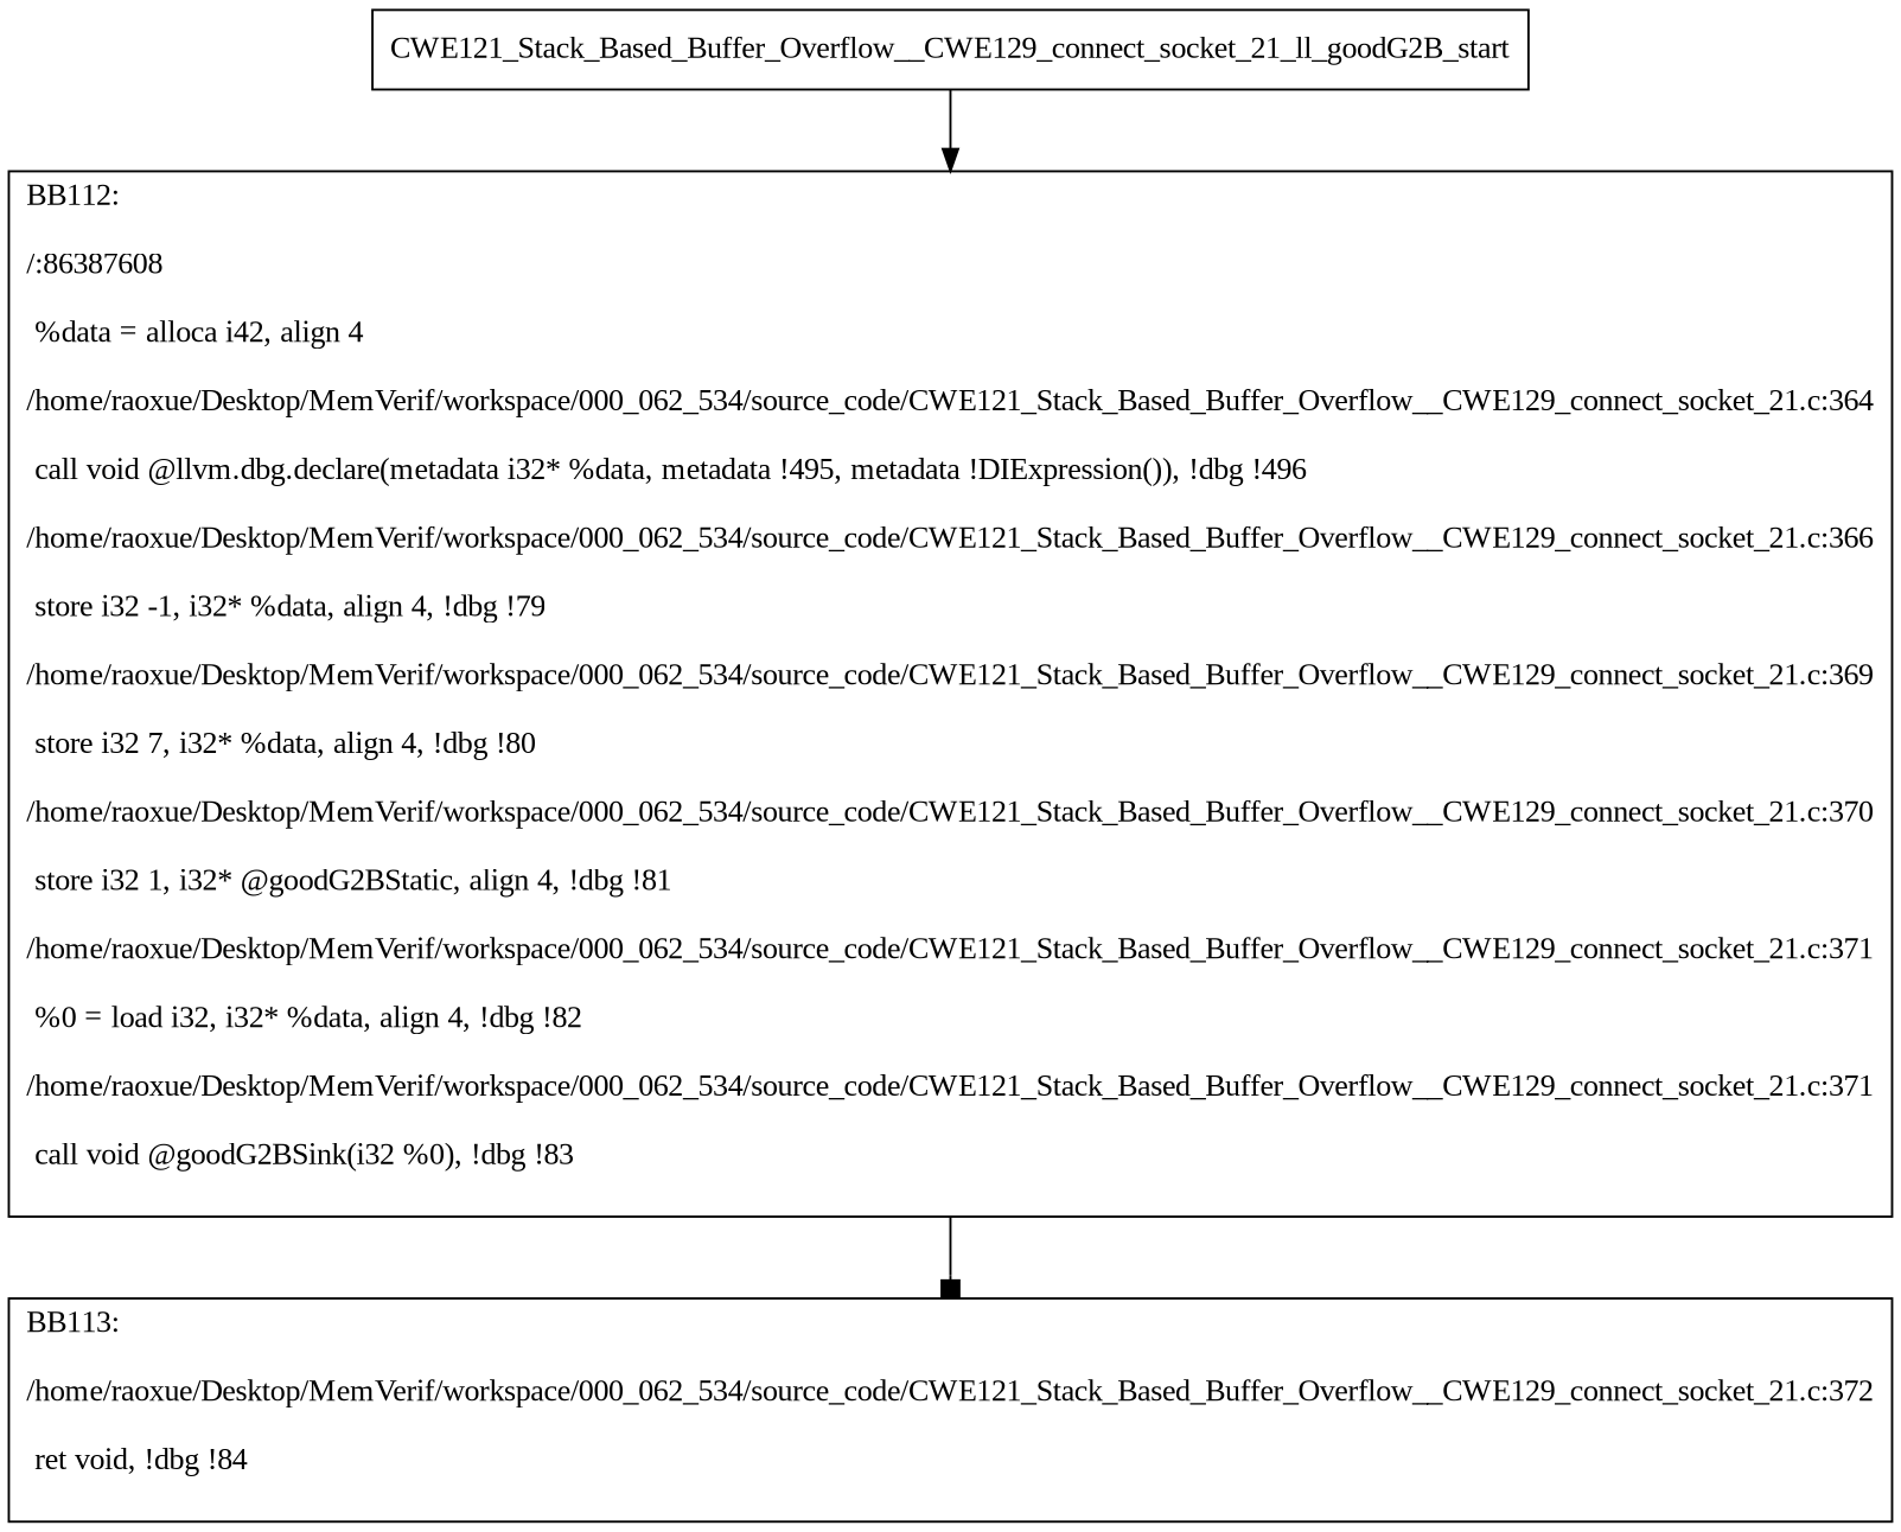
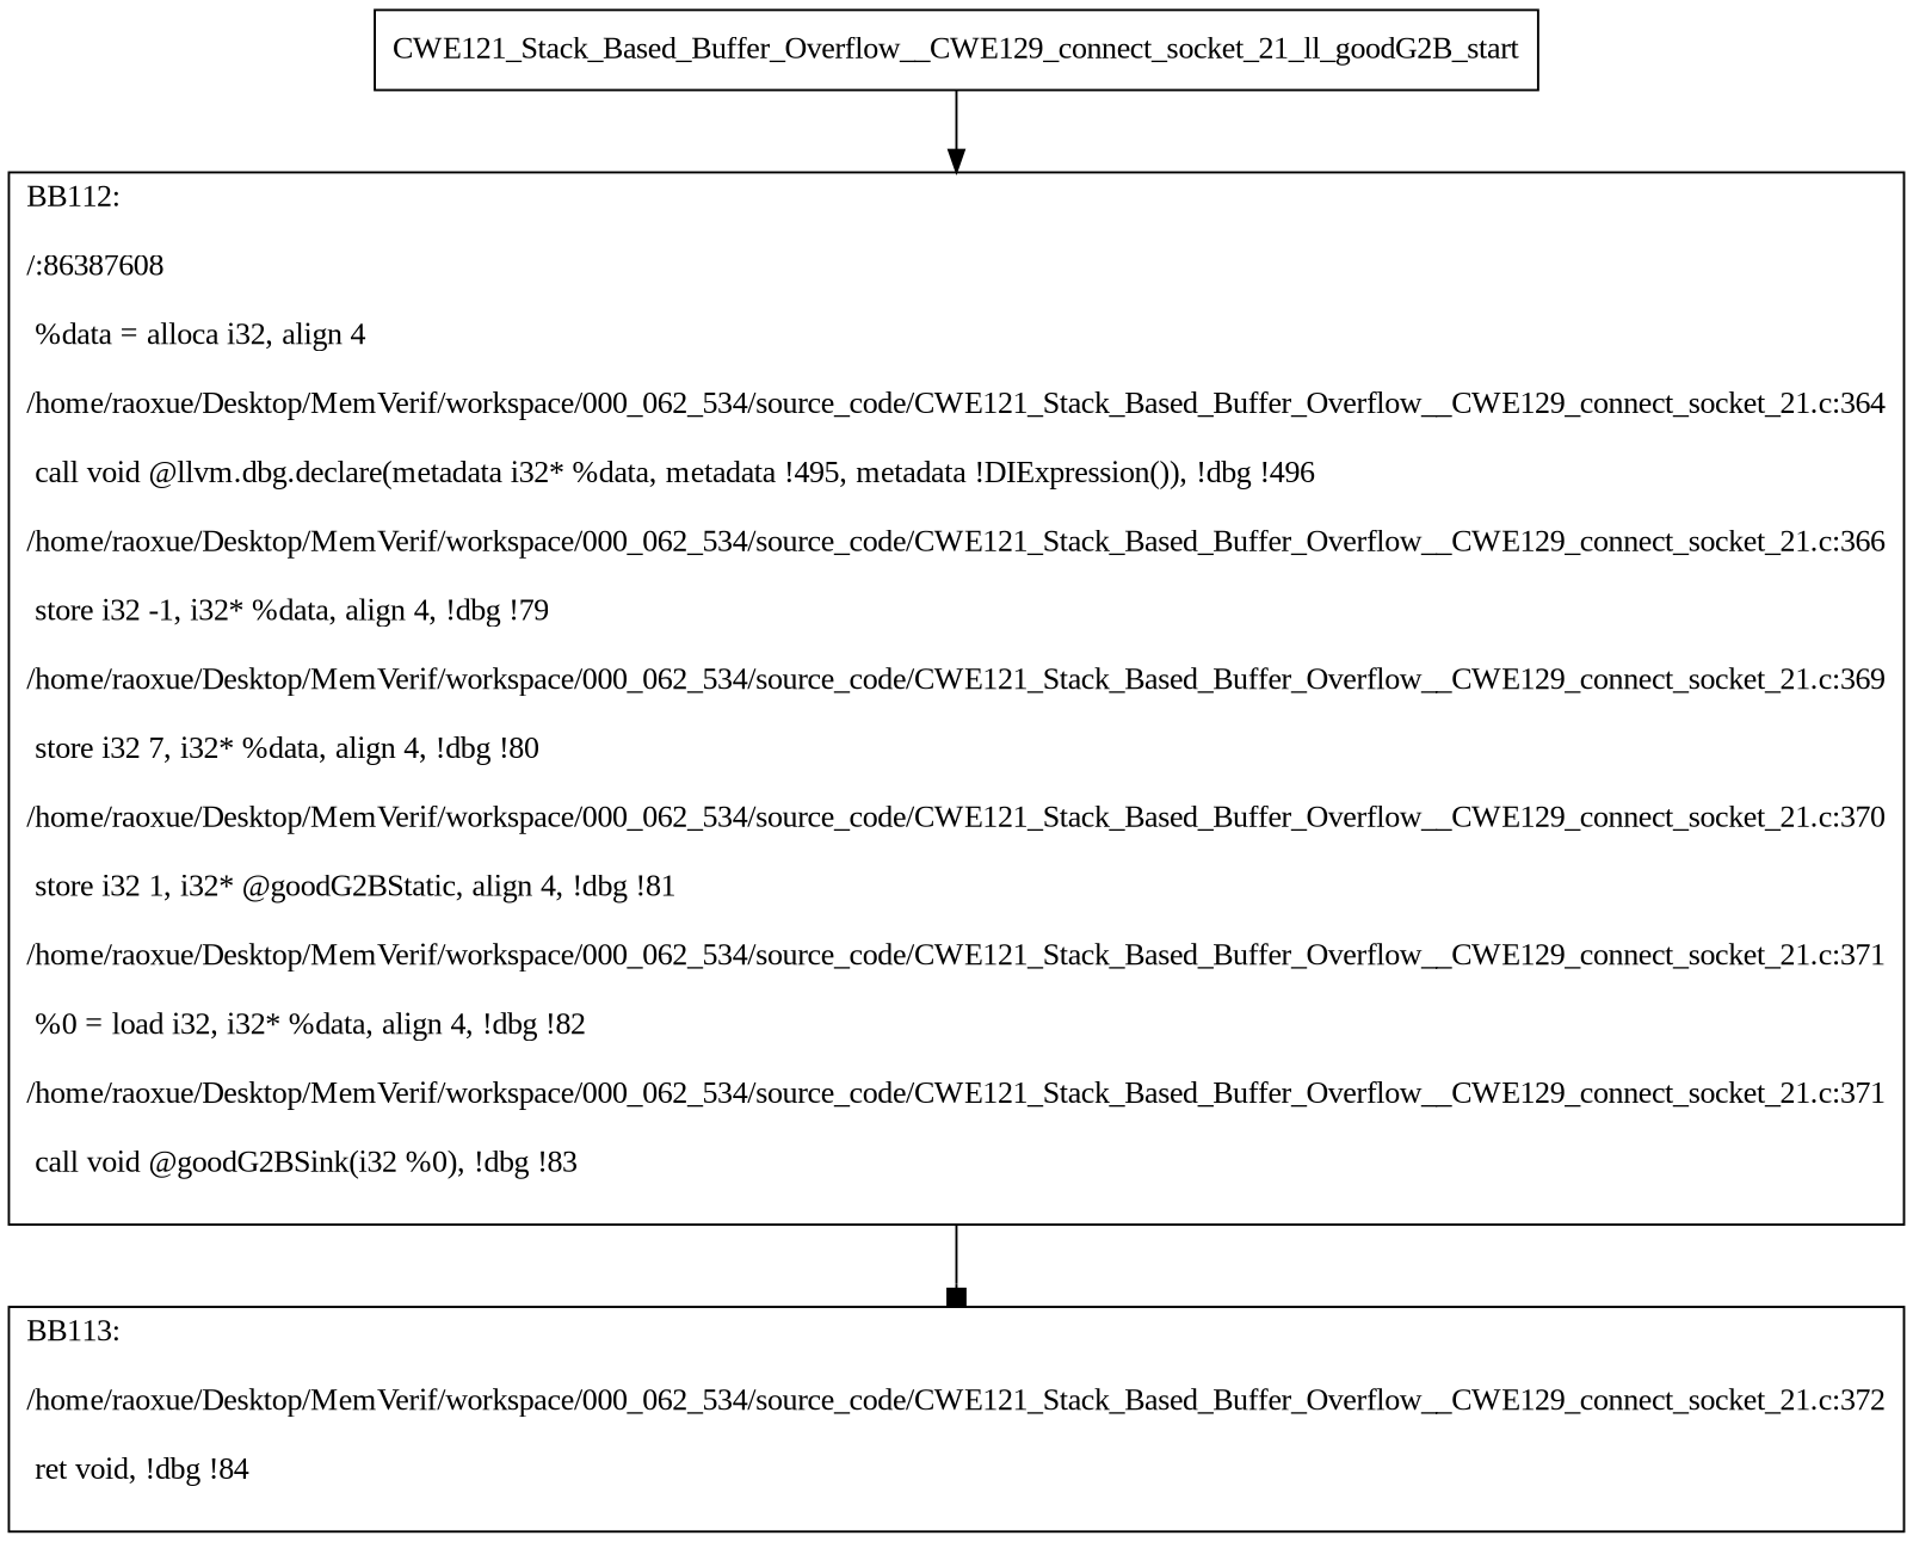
  digraph {
    fontname="Liberation Serif"
    node [shape=record fontname="Liberation Serif"]
    edge [fontname="Liberation Serif"]
    n1 [label="{CWE121_Stack_Based_Buffer_Overflow__CWE129_connect_socket_21_ll_goodG2B_start}"]
-   n2 [label="{BB112:\l\l/:86387608\l\n  %data = alloca i42, align 4\l\n/home/raoxue/Desktop/MemVerif/workspace/000_062_534/source_code/CWE121_Stack_Based_Buffer_Overflow__CWE129_connect_socket_21.c:364\l\n  call void @llvm.dbg.declare(metadata i32* %data, metadata !495, metadata !DIExpression()), !dbg !496\l\n/home/raoxue/Desktop/MemVerif/workspace/000_062_534/source_code/CWE121_Stack_Based_Buffer_Overflow__CWE129_connect_socket_21.c:366\l\n  store i32 -1, i32* %data, align 4, !dbg !79\l\n/home/raoxue/Desktop/MemVerif/workspace/000_062_534/source_code/CWE121_Stack_Based_Buffer_Overflow__CWE129_connect_socket_21.c:369\l\n  store i32 7, i32* %data, align 4, !dbg !80\l\n/home/raoxue/Desktop/MemVerif/workspace/000_062_534/source_code/CWE121_Stack_Based_Buffer_Overflow__CWE129_connect_socket_21.c:370\l\n  store i32 1, i32* @goodG2BStatic, align 4, !dbg !81\l\n/home/raoxue/Desktop/MemVerif/workspace/000_062_534/source_code/CWE121_Stack_Based_Buffer_Overflow__CWE129_connect_socket_21.c:371\l\n  %0 = load i32, i32* %data, align 4, !dbg !82\l\n/home/raoxue/Desktop/MemVerif/workspace/000_062_534/source_code/CWE121_Stack_Based_Buffer_Overflow__CWE129_connect_socket_21.c:371\l\n  call void @goodG2BSink(i32 %0), !dbg !83\l\n}"]
+   n2 [label="{BB112:\l\l/:86387608\l\n  %data = alloca i32, align 4\l\n/home/raoxue/Desktop/MemVerif/workspace/000_062_534/source_code/CWE121_Stack_Based_Buffer_Overflow__CWE129_connect_socket_21.c:364\l\n  call void @llvm.dbg.declare(metadata i32* %data, metadata !495, metadata !DIExpression()), !dbg !496\l\n/home/raoxue/Desktop/MemVerif/workspace/000_062_534/source_code/CWE121_Stack_Based_Buffer_Overflow__CWE129_connect_socket_21.c:366\l\n  store i32 -1, i32* %data, align 4, !dbg !79\l\n/home/raoxue/Desktop/MemVerif/workspace/000_062_534/source_code/CWE121_Stack_Based_Buffer_Overflow__CWE129_connect_socket_21.c:369\l\n  store i32 7, i32* %data, align 4, !dbg !80\l\n/home/raoxue/Desktop/MemVerif/workspace/000_062_534/source_code/CWE121_Stack_Based_Buffer_Overflow__CWE129_connect_socket_21.c:370\l\n  store i32 1, i32* @goodG2BStatic, align 4, !dbg !81\l\n/home/raoxue/Desktop/MemVerif/workspace/000_062_534/source_code/CWE121_Stack_Based_Buffer_Overflow__CWE129_connect_socket_21.c:371\l\n  %0 = load i32, i32* %data, align 4, !dbg !82\l\n/home/raoxue/Desktop/MemVerif/workspace/000_062_534/source_code/CWE121_Stack_Based_Buffer_Overflow__CWE129_connect_socket_21.c:371\l\n  call void @goodG2BSink(i32 %0), !dbg !83\l\n}"]
    n3 [label="{BB113:\l\l/home/raoxue/Desktop/MemVerif/workspace/000_062_534/source_code/CWE121_Stack_Based_Buffer_Overflow__CWE129_connect_socket_21.c:372\l\n  ret void, !dbg !84\l\n}"]
    n1 -> n2 [arrowhead=normal]
    n2 -> n3 [arrowhead=box]
  }
